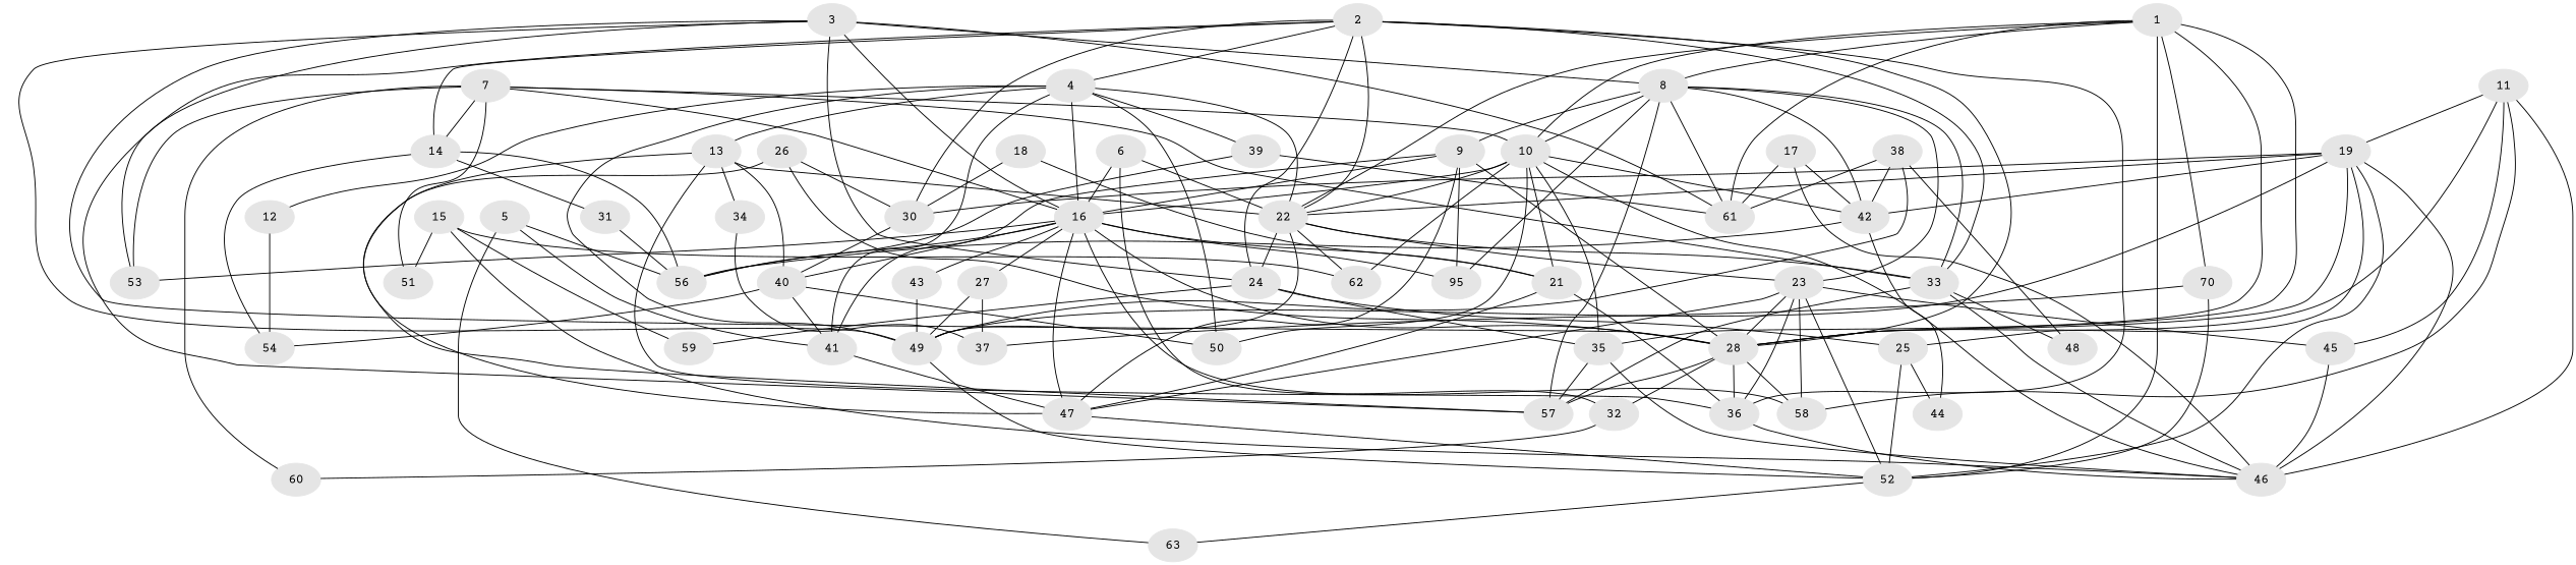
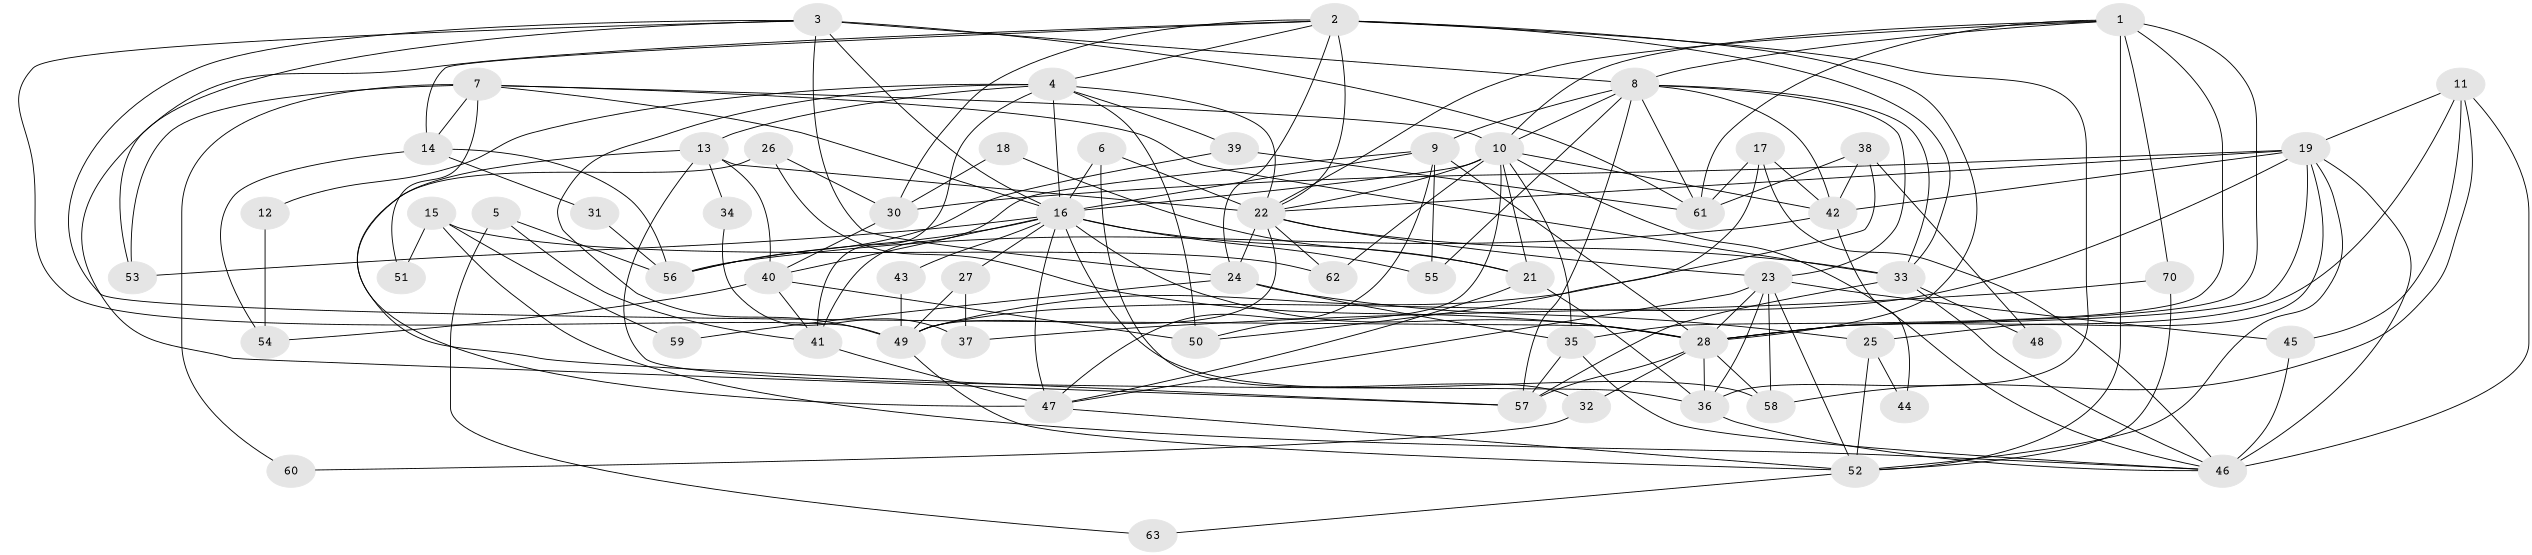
  graph {
    fontname="Courier Prime"
    node [color=gray90 fontname="Courier Prime" style=filled]
    edge [fontname="Courier Prime" weight=1.0]
    1
    8
    10
    n4 [label=70]
    22
    28
    35
    52
    61
    33
    57
    9
    23
    42
-   55 [label=95]
+   55
    16
    50
    21
    46
    62
    37
    24
    49
    59
    25
    36
    32
    58
    63
    2
    4
    14
    30
    12
    13
    39
    41
    56
    54
    31
    40
    48
    3
    53
    47
    27
    43
    34
    5
    6
    60
    7
    51
    45
    44
    11
    19
    15
    17
    18
    26
    38
    1 -- 8
    1 -- 10
    1 -- n4
    1 -- 22
    1 -- 28
    1 -- 35
    1 -- 52 [weight=2.0]
    1 -- 61
    8 -- 10
    8 -- 61
    8 -- 33
    8 -- 57
    8 -- 9
    8 -- 23
    8 -- 42
    8 -- 55
    10 -- 22 [weight=2.0]
    10 -- 35
    10 -- 42 [weight=2.0]
    10 -- 16 [weight=2.0]
    10 -- 50
    10 -- 21
    10 -- 46
    10 -- 62
    n4 -- 52
    n4 -- 37
    22 -- 33
    22 -- 23
    22 -- 62
    22 -- 24
    22 -- 49 [weight=2.0]
    28 -- 57
    28 -- 36
    28 -- 32
    28 -- 58
    35 -- 57
    35 -- 46
    52 -- 63
    33 -- 57
    33 -- 46
    33 -- 48
    9 -- 28
    9 -- 55
    9 -- 16
    9 -- 41
    9 -- 47
    23 -- 28 [weight=2.0]
    23 -- 52
    23 -- 36
    23 -- 58
    23 -- 47
    23 -- 45
    42 -- 56
    42 -- 44
    16 -- 28
    16 -- 55
    16 -- 21
    16 -- 58
    16 -- 56
    16 -- 40
    16 -- 53
    16 -- 47
    16 -- 27
    16 -- 43
    21 -- 36
    21 -- 47
    24 -- 35
    24 -- 59
    24 -- 25
    49 -- 52
    25 -- 52
    25 -- 44
    36 -- 46
    32 -- 60
    2 -- 22
    2 -- 28
    2 -- 33 [weight=3.0]
    2 -- 57
    2 -- 24
    2 -- 36
    2 -- 4
    2 -- 14 [weight=2.0]
    2 -- 30
    4 -- 22 [weight=2.0]
    4 -- 16 [weight=2.0]
    4 -- 50
    4 -- 49
    4 -- 12
    4 -- 13 [weight=2.0]
    4 -- 39
    4 -- 41
    14 -- 56
    14 -- 54
    14 -- 31 [weight=2.0]
    30 -- 40
    12 -- 54
    13 -- 22
    13 -- 57
    13 -- 36
    13 -- 40
    13 -- 34
    39 -- 61
    39 -- 56
    41 -- 47
    31 -- 56
    40 -- 50
    40 -- 41
    40 -- 54
    3 -- 8
    3 -- 28
    3 -- 61
    3 -- 16
    3 -- 24
    3 -- 49
    3 -- 53
    47 -- 52
    27 -- 37
    27 -- 49
    43 -- 49
    34 -- 37
    5 -- 63
    5 -- 41
    5 -- 56
    6 -- 22
    6 -- 16
    6 -- 32
    7 -- 10
    7 -- 33
    7 -- 16
    7 -- 14 [weight=2.0]
    7 -- 53
    7 -- 60
    7 -- 51
    45 -- 46
    11 -- 28
    11 -- 46
    11 -- 58
    11 -- 45
    11 -- 19
    19 -- 22
    19 -- 28 [weight=4.0]
    19 -- 52
    19 -- 42 [weight=2.0]
    19 -- 46 [weight=2.0]
    19 -- 49
    19 -- 25
    19 -- 30
    15 -- 46
    15 -- 62
    15 -- 59
    15 -- 51
    17 -- 61
    17 -- 42
+   17 -- 50
    17 -- 46
    18 -- 21
    18 -- 30
    26 -- 28
    26 -- 30
    26 -- 47
    38 -- 61
    38 -- 42
    38 -- 49
    38 -- 48
  }
